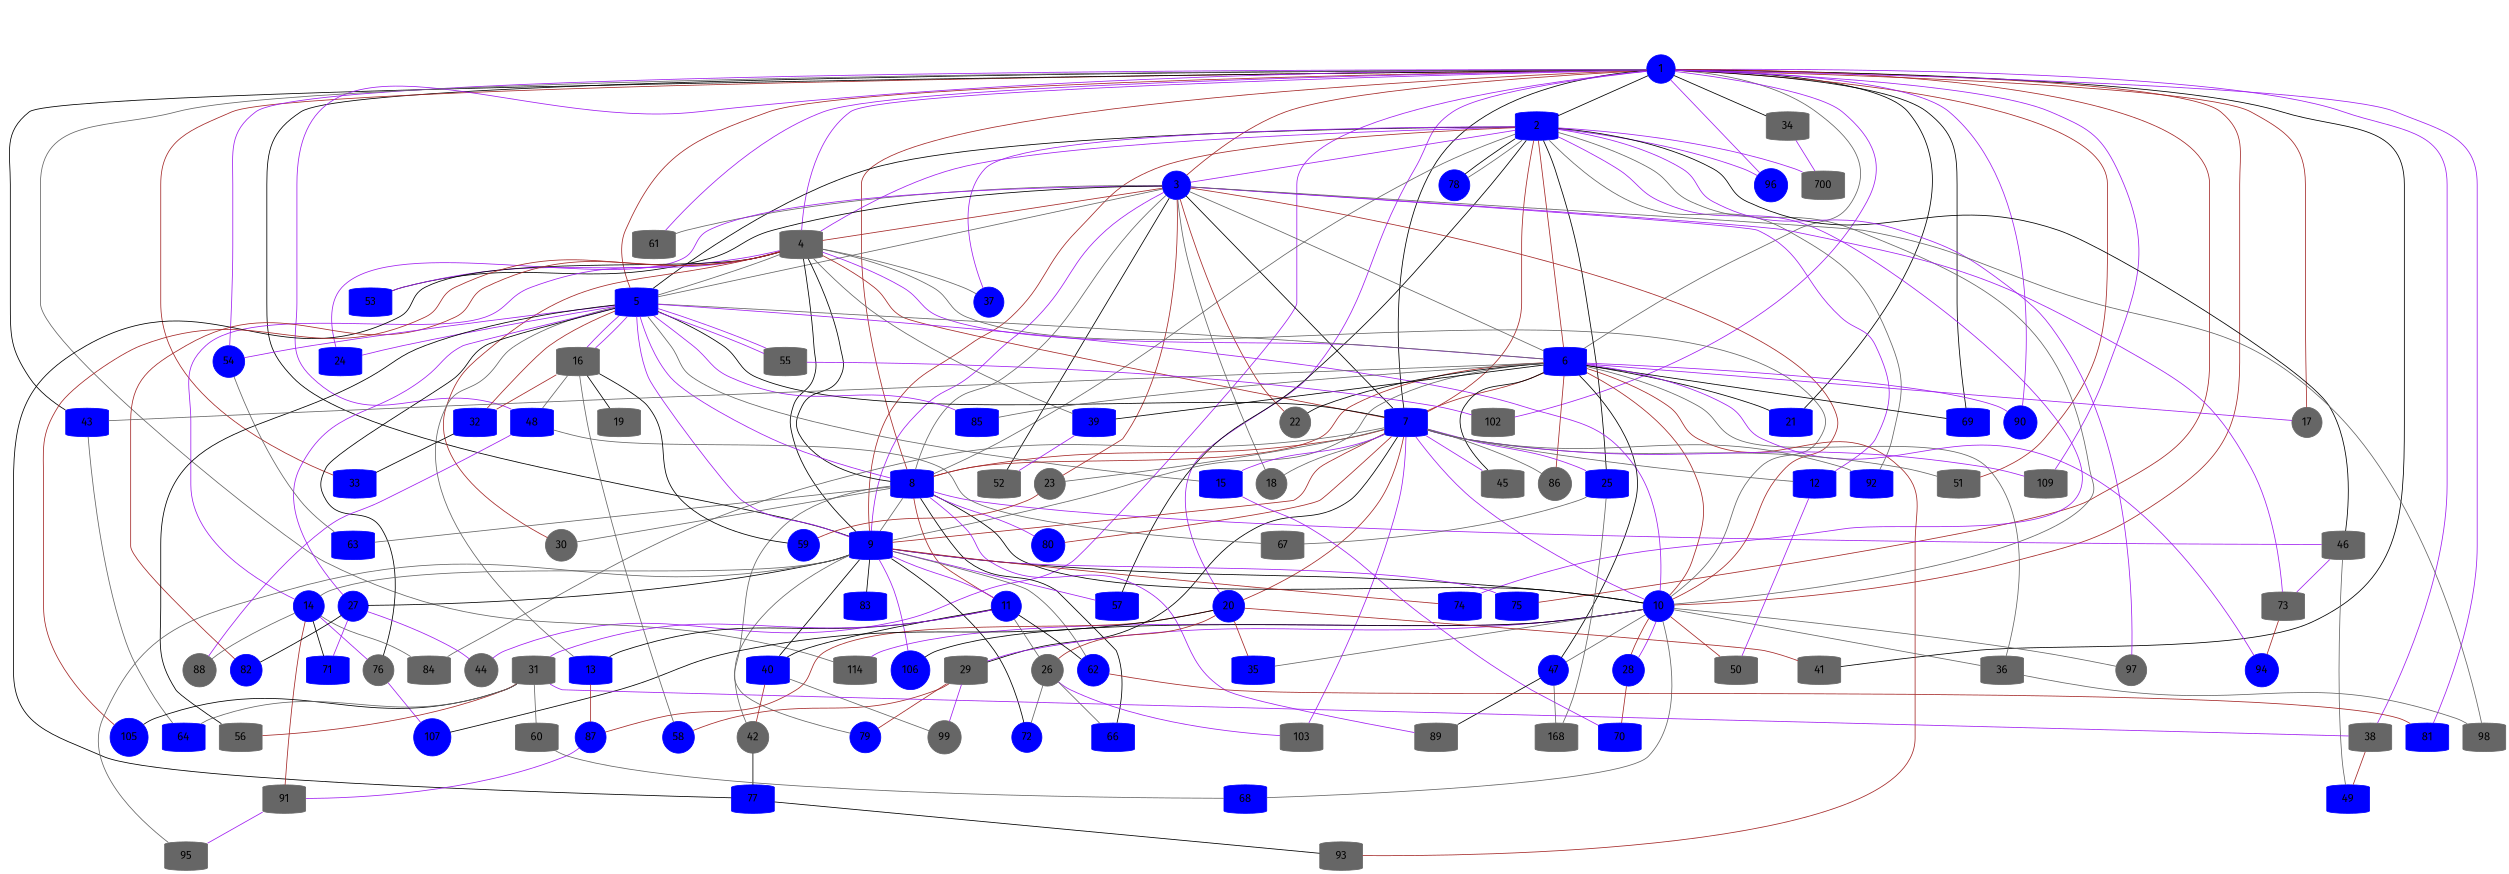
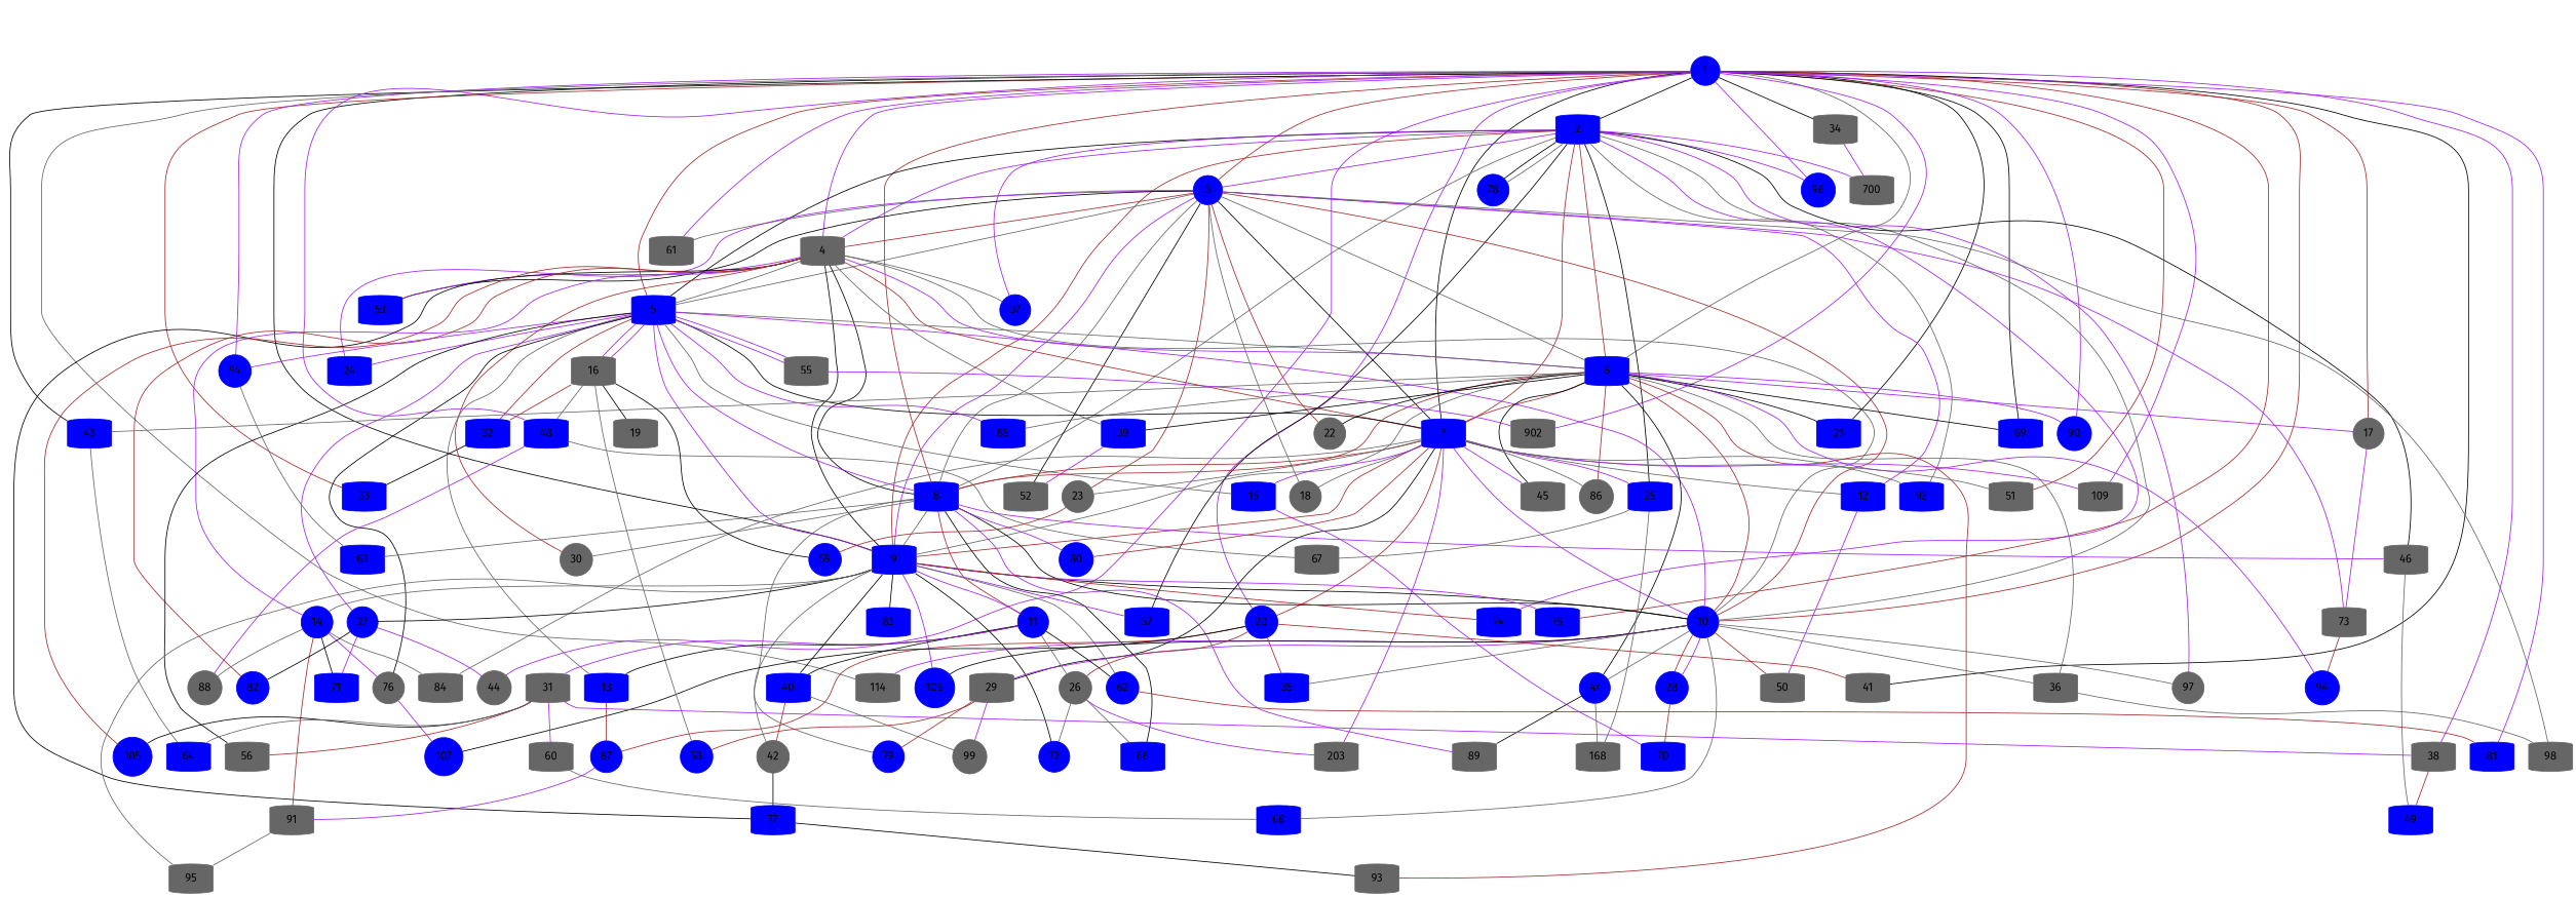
  graph {
    fontname="Fira Sans"
    node [color=blue fontname="Fira Sans" shape=cylinder style=filled]
    edge [color=purple fontname="Fira Sans"]
    1 [shape=circle]
    2
    3 [shape=circle]
    4 [color=gray40]
    5
    6
    7
    8
    9
    10 [shape=circle]
    17 [color=gray40 shape=circle]
    20 [shape=circle]
    21
    33
    34 [color=gray40]
    38 [color=gray40]
    41 [color=gray40]
    43
    44 [color=gray40 shape=circle]
    48
    51 [color=gray40]
    54 [shape=circle]
    61 [color=gray40]
    69
    75
    81
    90 [shape=circle]
    96 [shape=circle]
    n29 [color=gray40 label=109]
-   102 [color=gray40]
+   102 [color=gray40 label=902]
    n31 [color=gray40 label=114]
    25
    37 [shape=circle]
    46 [color=gray40]
    57
    74
    78 [shape=circle]
    92
    97 [color=gray40 shape=circle]
    n40 [color=gray40 label=700]
    12
    18 [color=gray40 shape=circle]
    22 [color=gray40 shape=circle]
    23 [color=gray40 shape=circle]
    24
    52 [color=gray40]
    53
    73 [color=gray40]
    98 [color=gray40]
    14 [shape=circle]
    30 [color=gray40 shape=circle]
    39
    77
    82 [shape=circle]
    105 [shape=circle]
    13
    15
    16 [color=gray40]
    27 [shape=circle]
    32
    55 [color=gray40]
    56 [color=gray40]
    76 [color=gray40 shape=circle]
    85
    36 [color=gray40]
    45 [color=gray40]
    47 [shape=circle]
    86 [color=gray40 shape=circle]
    93 [color=gray40]
    94 [shape=circle]
    29 [color=gray40]
    80 [shape=circle]
    84 [color=gray40]
-   103 [color=gray40]
+   103 [color=gray40 label=203]
    11 [shape=circle]
    63
    66
    79 [shape=circle]
    89 [color=gray40]
    40
    42 [color=gray40 shape=circle]
    62 [shape=circle]
    72 [shape=circle]
    83
    95 [color=gray40]
    106 [shape=circle]
    28 [shape=circle]
    35
    50 [color=gray40]
    68
    26 [color=gray40 shape=circle]
    87 [shape=circle]
    107 [shape=circle]
    49
    64
    88 [color=gray40 shape=circle]
    67 [color=gray40]
    n98 [color=gray40 label=168]
    59 [shape=circle]
    71
    91 [color=gray40]
    60 [color=gray40]
    70
    19 [color=gray40]
    58 [shape=circle]
    99 [color=gray40 shape=circle]
    31 [color=gray40]
    1 -- 2 [color=black]
    1 -- 3 [color=brown]
    1 -- 4
    1 -- 5 [color=brown]
    1 -- 6 [color=gray40]
    1 -- 7 [color=black]
    1 -- 8 [color=brown]
    1 -- 9 [color=black]
    1 -- 10 [color=brown]
    1 -- 17 [color=brown]
    1 -- 20
    1 -- 21 [color=black]
    1 -- 33 [color=brown]
    1 -- 34 [color=black]
    1 -- 38
    1 -- 41 [color=black]
    1 -- 43 [color=black]
    1 -- 44
    1 -- 48
    1 -- 51 [color=brown]
    1 -- 54
    1 -- 61
    1 -- 69 [color=black]
    1 -- 75 [color=brown]
    1 -- 81
    1 -- 90
    1 -- 96
    1 -- n29
    1 -- 102
    1 -- n31 [color=gray40]
    2 -- 3
    2 -- 4
    2 -- 5 [color=black]
    2 -- 6 [color=brown]
    2 -- 7 [color=brown]
    2 -- 8 [color=gray40]
    2 -- 9 [color=brown]
    2 -- 10 [color=gray40]
    2 -- 96
    2 -- 25 [color=black]
    2 -- 37
    2 -- 46 [color=black]
    2 -- 57 [color=black]
    2 -- 74
    2 -- 78 [color=black]
    2 -- 78 [color=gray40]
    2 -- 92 [color=gray40]
    2 -- 97
    2 -- n40
    3 -- 4 [color=brown]
    3 -- 5 [color=gray40]
    3 -- 6 [color=gray40]
    3 -- 7 [color=black]
    3 -- 8 [color=gray40]
    3 -- 9
    3 -- 10 [color=brown]
    3 -- 61 [color=gray40]
    3 -- 12
    3 -- 18 [color=gray40]
    3 -- 22 [color=brown]
    3 -- 23 [color=brown]
    3 -- 24
    3 -- 52 [color=black]
    3 -- 53 [color=black]
    3 -- 73
    3 -- 98 [color=gray40]
    4 -- 5 [color=gray40]
    4 -- 6
    4 -- 7 [color=brown]
    4 -- 8 [color=black]
    4 -- 9 [color=black]
    4 -- 10 [color=gray40]
    4 -- 37 [color=gray40]
    4 -- 53
    4 -- 14
    4 -- 30 [color=brown]
    4 -- 39 [color=gray40]
    4 -- 77 [color=black]
    4 -- 82 [color=brown]
    4 -- 105 [color=brown]
    5 -- 6 [color=gray40]
    5 -- 7 [color=black]
    5 -- 8
    5 -- 9
    5 -- 10
    5 -- 54
    5 -- 24
    5 -- 13 [color=gray40]
    5 -- 15 [color=gray40]
    5 -- 16
    5 -- 16
    5 -- 27
    5 -- 32 [color=brown]
    5 -- 55
    5 -- 55
    5 -- 56 [color=black]
    5 -- 76 [color=black]
    5 -- 85
    6 -- 7 [color=brown]
    6 -- 8 [color=brown]
    6 -- 9 [color=gray40]
    6 -- 10 [color=brown]
    6 -- 17
    6 -- 21 [color=black]
    6 -- 43 [color=gray40]
    6 -- 69 [color=black]
    6 -- 90
    6 -- 22 [color=black]
    6 -- 39 [color=black]
    6 -- 85 [color=gray40]
    6 -- 36 [color=gray40]
    6 -- 45 [color=black]
    6 -- 47 [color=black]
    6 -- 86 [color=brown]
    6 -- 93 [color=brown]
    6 -- 94
    7 -- 8 [color=brown]
    7 -- 9 [color=brown]
    7 -- 10
    7 -- 20 [color=brown]
    7 -- 51 [color=gray40]
    7 -- n29
    7 -- 25
    7 -- 92 [color=gray40]
    7 -- 12 [color=gray40]
    7 -- 18 [color=gray40]
    7 -- 23 [color=gray40]
    7 -- 15
    7 -- 45
    7 -- 86 [color=gray40]
    7 -- 29 [color=black]
    7 -- 80 [color=brown]
    7 -- 84 [color=gray40]
    7 -- 103
    8 -- 9 [color=gray40]
    8 -- 10 [color=black]
    8 -- 46
    8 -- 30 [color=gray40]
    8 -- 80
    8 -- 11 [color=brown]
    8 -- 63 [color=gray40]
    8 -- 66 [color=black]
    8 -- 79 [color=gray40]
    8 -- 89
    9 -- 10 [color=black]
    9 -- 75
    9 -- 57
    9 -- 74 [color=brown]
    9 -- 14 [color=gray40]
    9 -- 27 [color=black]
    9 -- 11
    9 -- 40 [color=black]
    9 -- 42 [color=gray40]
    9 -- 62 [color=gray40]
    9 -- 72 [color=black]
    9 -- 83 [color=black]
    9 -- 95 [color=gray40]
    9 -- 106
    10 -- n31
    10 -- 97 [color=gray40]
    10 -- 36 [color=gray40]
    10 -- 47 [color=gray40]
    10 -- 29
    10 -- 106 [color=black]
    10 -- 28 [color=brown]
    10 -- 28
    10 -- 35 [color=gray40]
    10 -- 50 [color=brown]
    10 -- 68 [color=gray40]
-   46 -- 73
+   17 -- 73
    20 -- 41 [color=brown]
    20 -- 35 [color=brown]
    20 -- 26 [color=brown]
    20 -- 87 [color=brown]
    20 -- 107 [color=black]
    34 -- n40
    38 -- 49 [color=brown]
    43 -- 64 [color=gray40]
    48 -- 88
    48 -- 67 [color=gray40]
    54 -- 63 [color=gray40]
    25 -- 67 [color=gray40]
    25 -- n98 [color=gray40]
    46 -- 49 [color=gray40]
    12 -- 50
    23 -- 59 [color=brown]
    73 -- 94 [color=brown]
    14 -- 76
    14 -- 84 [color=gray40]
    14 -- 88 [color=gray40]
    14 -- 71 [color=black]
    14 -- 91 [color=brown]
    39 -- 52
    77 -- 93 [color=black]
    13 -- 87 [color=brown]
    15 -- 70
    16 -- 48 [color=gray40]
    16 -- 32 [color=brown]
    16 -- 59 [color=black]
    16 -- 19 [color=black]
    16 -- 58 [color=gray40]
    27 -- 44
    27 -- 82 [color=black]
    27 -- 71
    32 -- 33 [color=black]
    55 -- 102
    76 -- 107
    36 -- 98 [color=gray40]
    47 -- 89 [color=black]
    47 -- n98 [color=gray40]
    29 -- 79 [color=brown]
    29 -- 58 [color=brown]
    29 -- 99
    11 -- 13 [color=black]
    11 -- 40 [color=black]
    11 -- 62 [color=black]
    11 -- 26 [color=gray40]
    11 -- 31
    40 -- 42 [color=brown]
    40 -- 99 [color=gray40]
    42 -- 77 [color=black]
    62 -- 81 [color=brown]
    28 -- 70 [color=brown]
    26 -- 103
    26 -- 66 [color=gray40]
    26 -- 72 [color=gray40]
    87 -- 91
-   91 -- 95
+   91 -- 95 [color=gray40]
    60 -- 68 [color=gray40]
    31 -- 38
    31 -- 105 [color=black]
    31 -- 56 [color=brown]
    31 -- 64 [color=gray40]
-   31 -- 60 [color=gray40]
+   31 -- 60
  }
